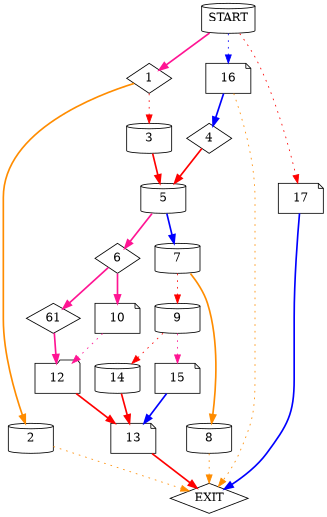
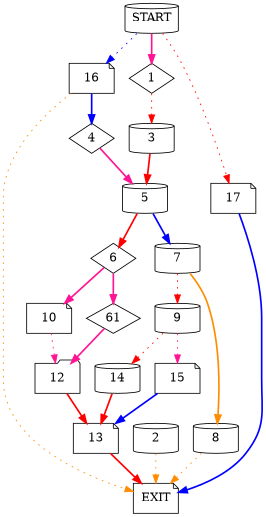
  digraph {
    node [shape=cylinder]
    edge [color=deeppink style=bold]
    n1 [label=START]
    1 [shape=diamond]
    16 [shape=note]
    17 [shape=note]
    2
    3
-   n7 [label=EXIT shape=diamond]
+   n7 [label=EXIT shape=note]
    4 [shape=diamond]
    5
    6 [shape=diamond]
    7
    10 [shape=note]
    n13 [label=61 shape=diamond]
    8
    9
    12 [shape=folder]
    14
    15 [shape=note]
    13 [shape=note]
    n1 -> 1
    n1 -> 16 [color=blue style=dotted]
    n1 -> 17 [color=red style=dotted]
-   1 -> 2 [color=darkorange]
    1 -> 3 [color=red style=dotted]
    16 -> n7 [color=darkorange style=dotted]
    16 -> 4 [color=blue]
    17 -> n7 [color=blue]
    2 -> n7 [color=darkorange style=dotted]
    3 -> 5 [color=red]
-   4 -> 5 [color=red]
-   5 -> 6
+   4 -> 5
+   5 -> 6 [color=red]
    5 -> 7 [color=blue]
    6 -> 10
    6 -> n13
    7 -> 8 [color=darkorange]
    7 -> 9 [color=red style=dotted]
    10 -> 12 [style=dotted]
    n13 -> 12
    8 -> n7 [color=darkorange style=dotted]
    9 -> 14 [color=red style=dotted]
    9 -> 15 [style=dotted]
    12 -> 13 [color=red]
    14 -> 13 [color=red]
    15 -> 13 [color=blue]
    13 -> n7 [color=red]
  }
